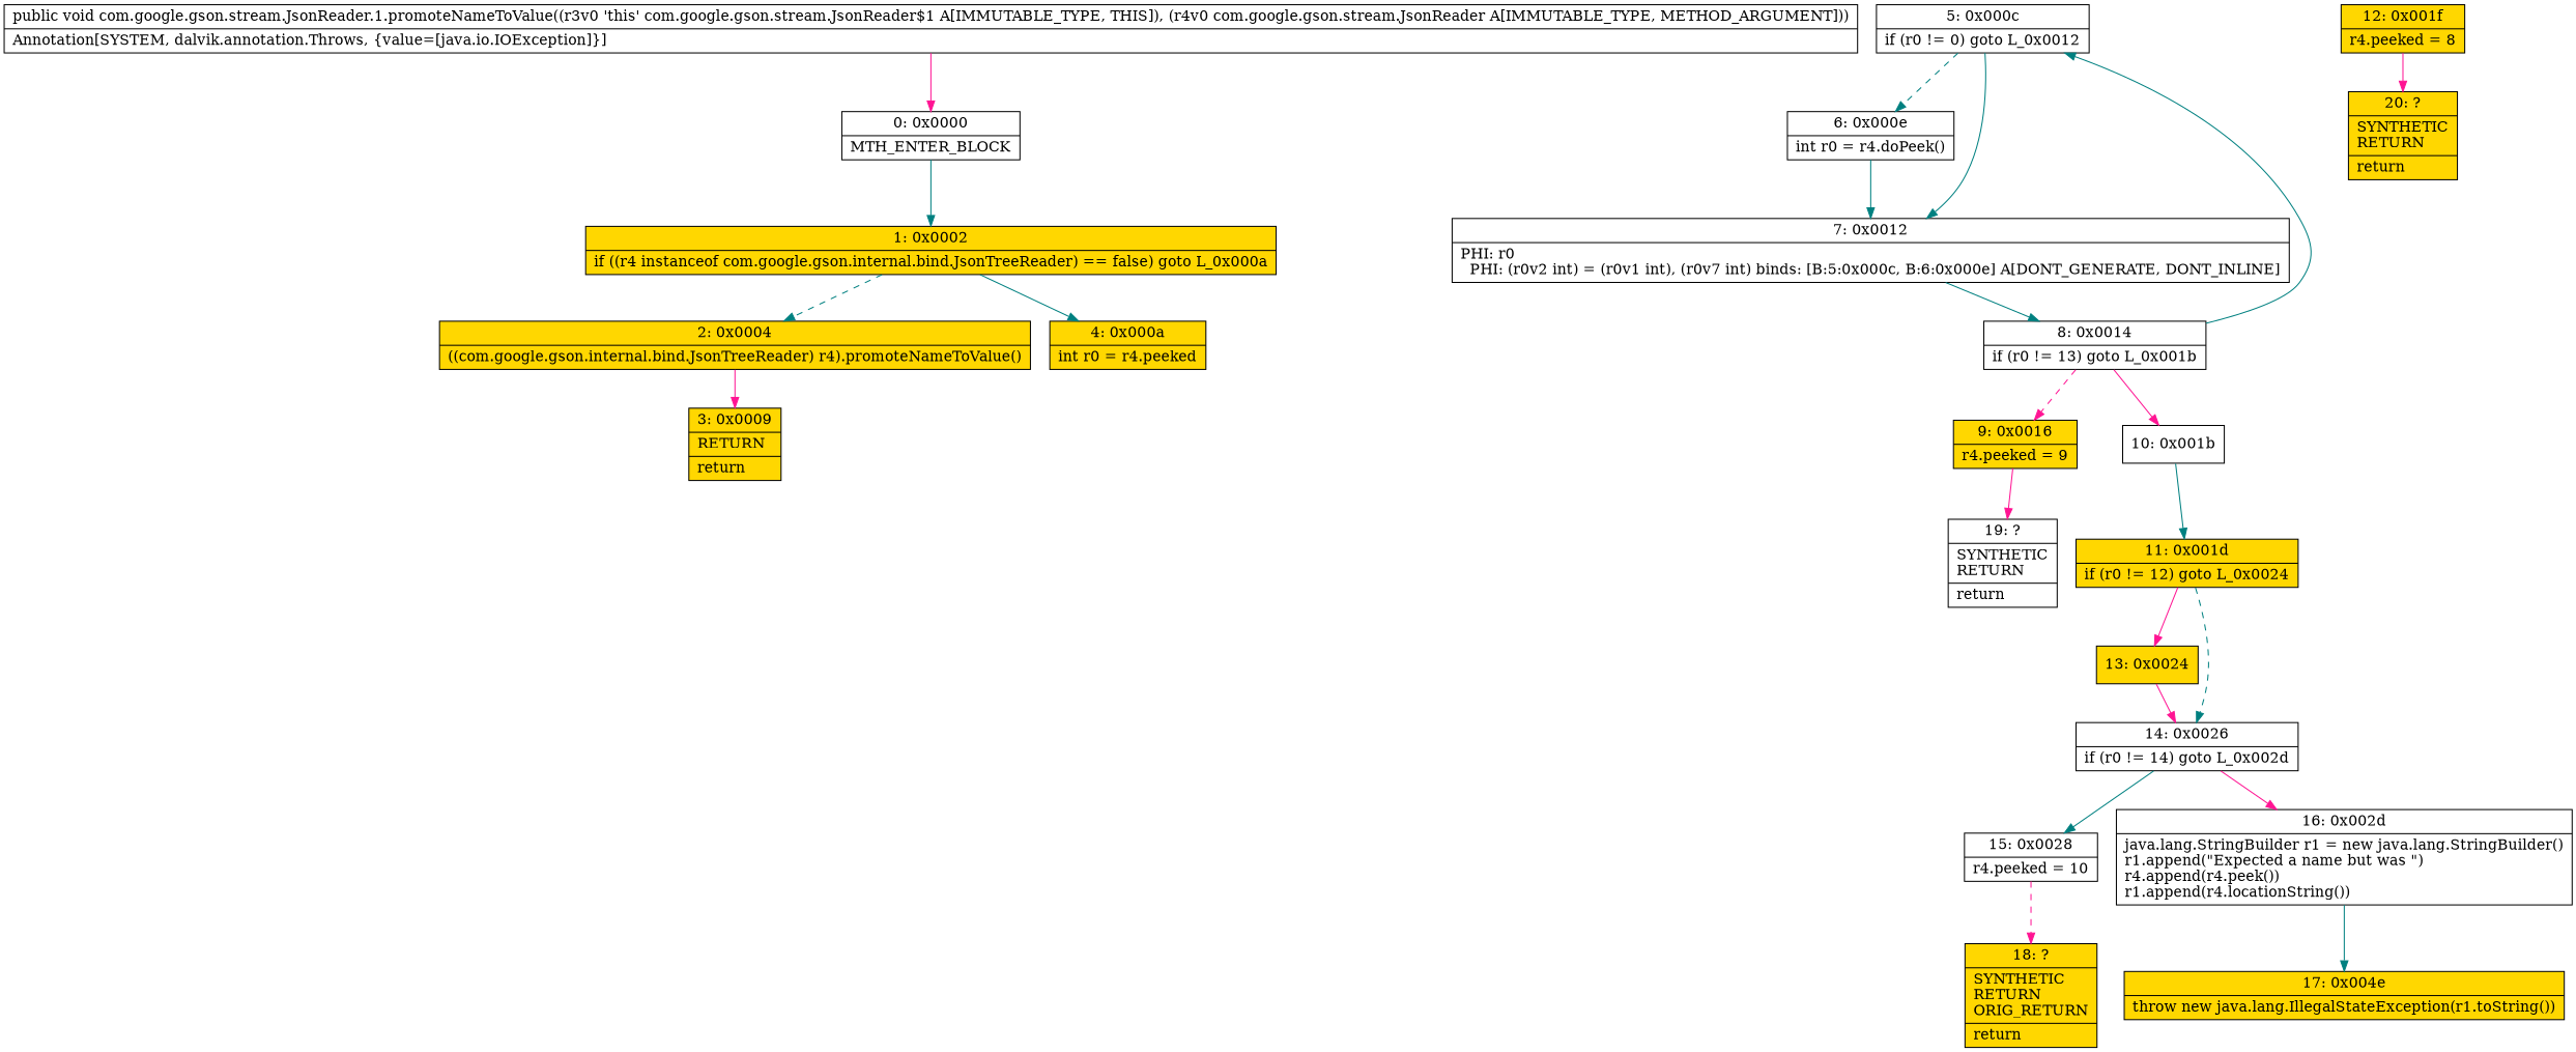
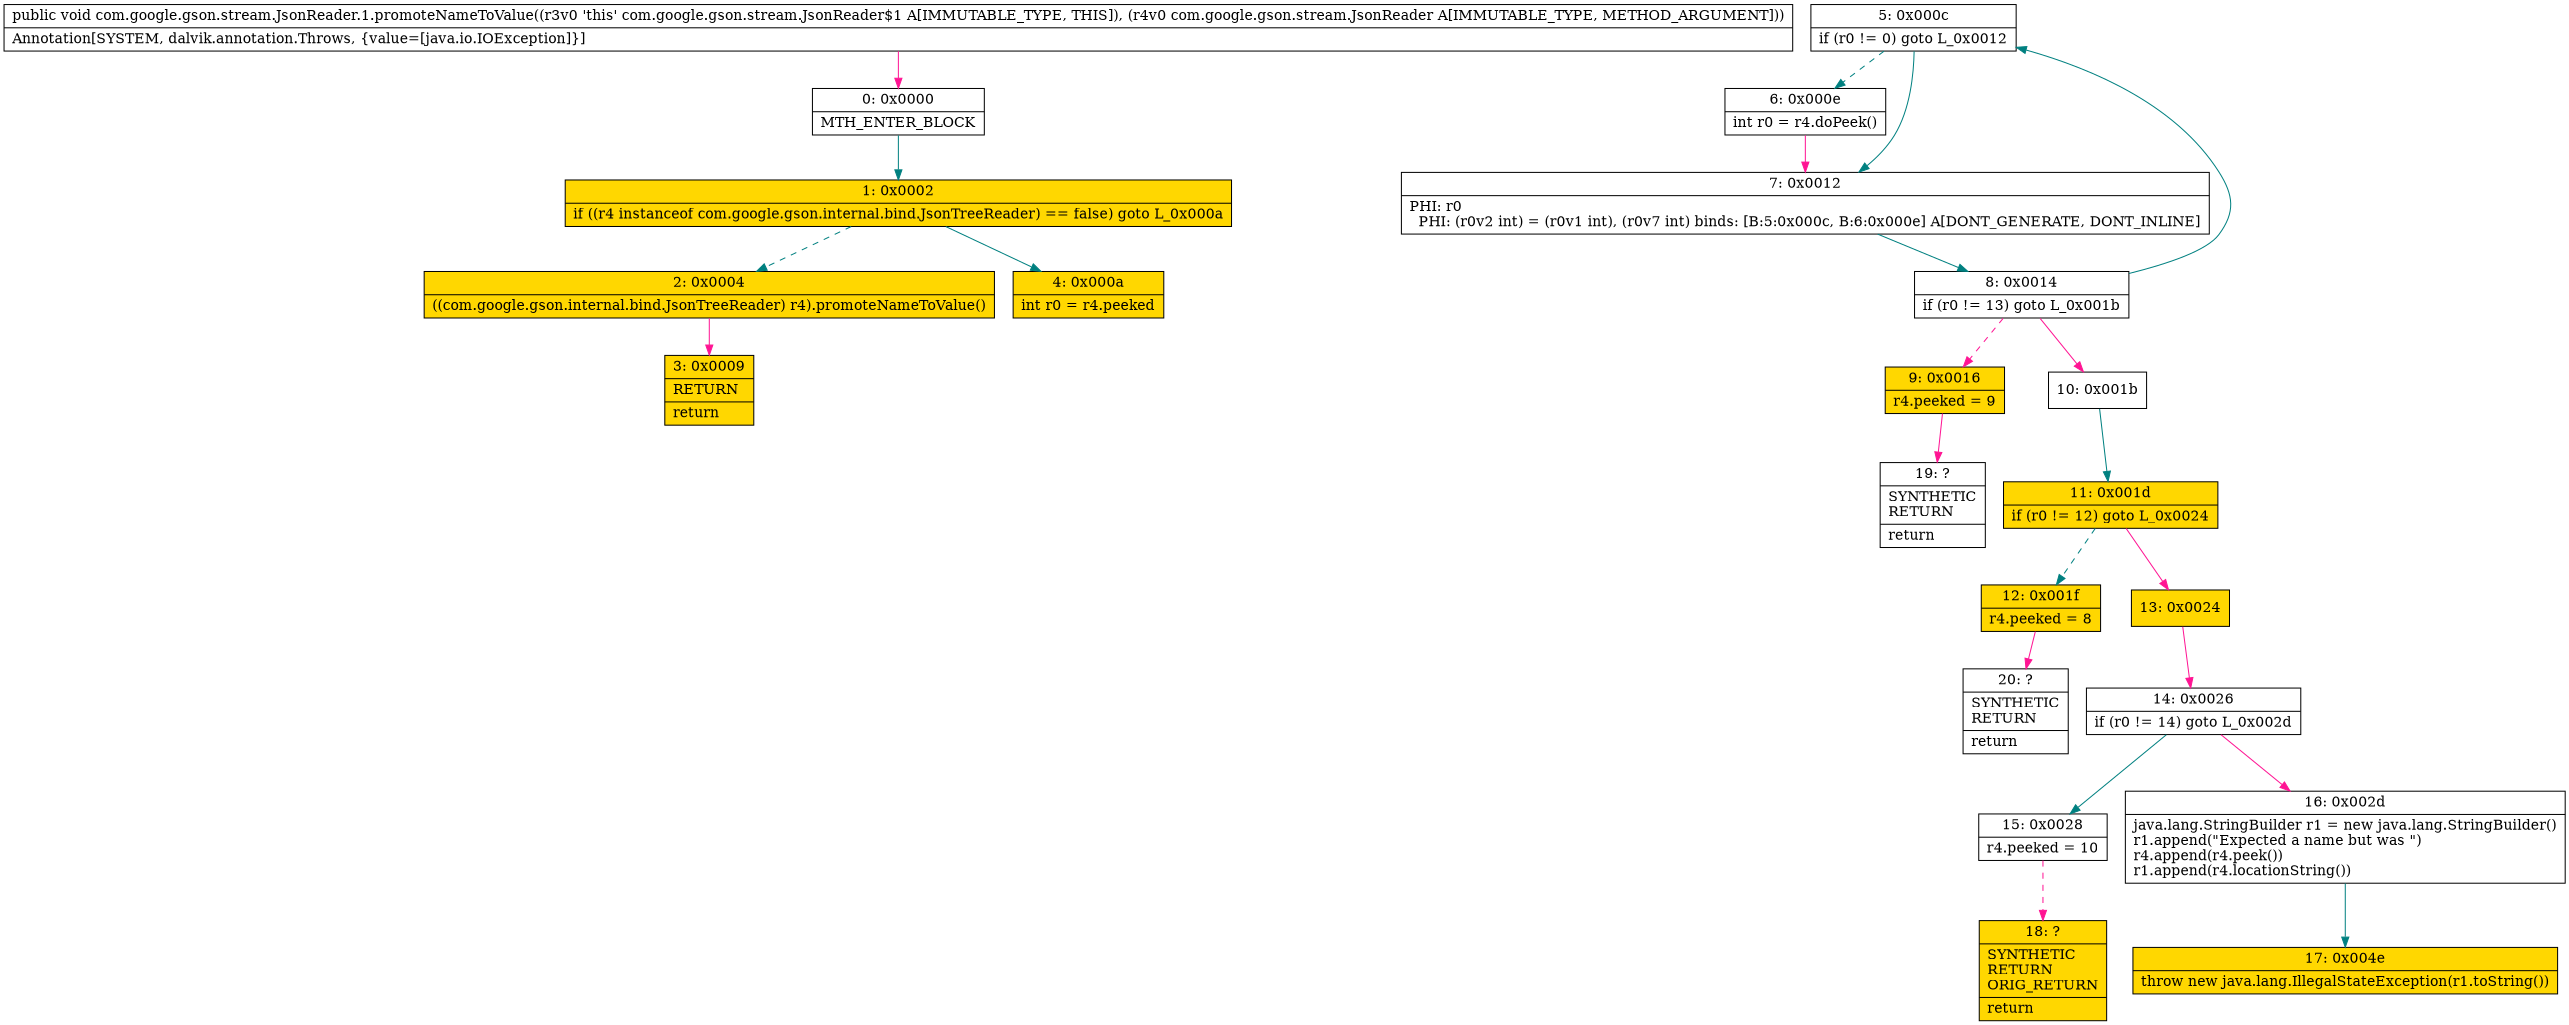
  digraph {
    node [fillcolor=white shape=record style=filled]
    edge [color=teal]
    n1 [label="{0\:\ 0x0000|MTH_ENTER_BLOCK\l}"]
    n2 [fillcolor=gold label="{1\:\ 0x0002|if ((r4 instanceof com.google.gson.internal.bind.JsonTreeReader) == false) goto L_0x000a\l}"]
    n3 [fillcolor=gold label="{2\:\ 0x0004|((com.google.gson.internal.bind.JsonTreeReader) r4).promoteNameToValue()\l}"]
    n4 [fillcolor=gold label="{4\:\ 0x000a|int r0 = r4.peeked\l}"]
    n5 [fillcolor=gold label="{3\:\ 0x0009|RETURN\l|return\l}"]
    n6 [label="{5\:\ 0x000c|if (r0 != 0) goto L_0x0012\l}"]
    n7 [label="{6\:\ 0x000e|int r0 = r4.doPeek()\l}"]
    n8 [label="{7\:\ 0x0012|PHI: r0 \l  PHI: (r0v2 int) = (r0v1 int), (r0v7 int) binds: [B:5:0x000c, B:6:0x000e] A[DONT_GENERATE, DONT_INLINE]\l}"]
    n9 [label="{8\:\ 0x0014|if (r0 != 13) goto L_0x001b\l}"]
    n10 [fillcolor=gold label="{9\:\ 0x0016|r4.peeked = 9\l}"]
    n11 [label="{10\:\ 0x001b}"]
    n12 [label="{19\:\ ?|SYNTHETIC\lRETURN\l|return\l}"]
    n13 [fillcolor=gold label="{11\:\ 0x001d|if (r0 != 12) goto L_0x0024\l}"]
    n14 [fillcolor=gold label="{12\:\ 0x001f|r4.peeked = 8\l}"]
    n15 [fillcolor=gold label="{13\:\ 0x0024}"]
-   n16 [fillcolor=gold label="{20\:\ ?|SYNTHETIC\lRETURN\l|return\l}"]
+   n16 [label="{20\:\ ?|SYNTHETIC\lRETURN\l|return\l}"]
    n17 [label="{14\:\ 0x0026|if (r0 != 14) goto L_0x002d\l}"]
    n18 [label="{15\:\ 0x0028|r4.peeked = 10\l}"]
    n19 [label="{16\:\ 0x002d|java.lang.StringBuilder r1 = new java.lang.StringBuilder()\lr1.append(\"Expected a name but was \")\lr4.append(r4.peek())\lr1.append(r4.locationString())\l}"]
    n20 [fillcolor=gold label="{18\:\ ?|SYNTHETIC\lRETURN\lORIG_RETURN\l|return\l}"]
    n21 [fillcolor=gold label="{17\:\ 0x004e|throw new java.lang.IllegalStateException(r1.toString())\l}"]
    n22 [label="{public void com.google.gson.stream.JsonReader.1.promoteNameToValue((r3v0 'this' com.google.gson.stream.JsonReader$1 A[IMMUTABLE_TYPE, THIS]), (r4v0 com.google.gson.stream.JsonReader A[IMMUTABLE_TYPE, METHOD_ARGUMENT]))  | Annotation[SYSTEM, dalvik.annotation.Throws, \{value=[java.io.IOException]\}]\l}"]
    n1 -> n2
    n2 -> n3 [style=dashed]
    n2 -> n4
    n3 -> n5 [color=deeppink]
    n6 -> n7 [style=dashed]
    n6 -> n8
-   n7 -> n8
+   n7 -> n8 [color=deeppink]
    n8 -> n9
    n9 -> n6
    n9 -> n10 [color=deeppink style=dashed]
    n9 -> n11 [color=deeppink]
    n10 -> n12 [color=deeppink]
    n11 -> n13
-   n13 -> n17 [style=dashed]
+   n13 -> n14 [style=dashed]
    n13 -> n15 [color=deeppink]
    n14 -> n16 [color=deeppink]
    n15 -> n17 [color=deeppink]
    n17 -> n18 [style=solid]
    n17 -> n19 [color=deeppink]
    n18 -> n20 [color=deeppink style=dashed]
    n19 -> n21
    n22 -> n1 [color=deeppink]
  }
